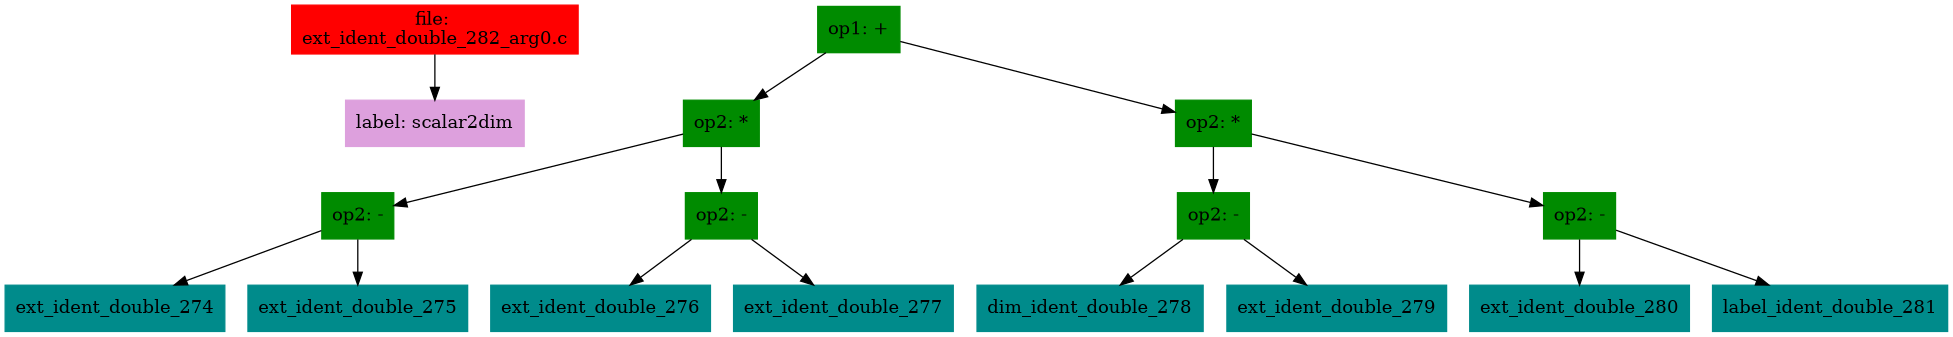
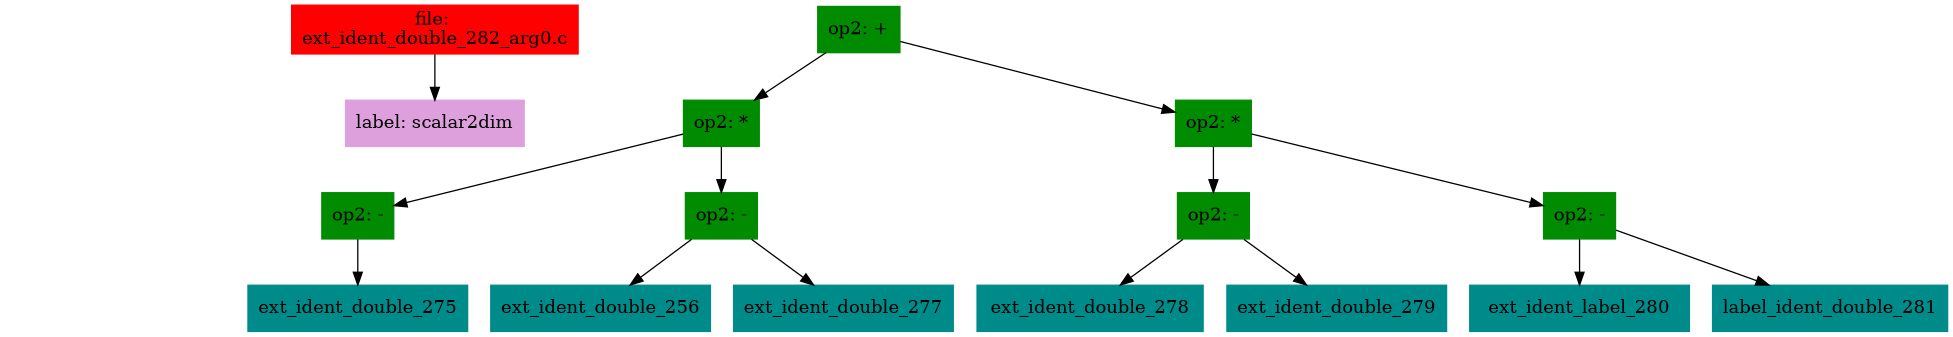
  digraph {
    fontname="DejaVu Serif"
    node [color=cyan4 fontname="DejaVu Serif" shape=box style=filled]
    edge [fontname="DejaVu Serif"]
    n1 [color=red label="file: \next_ident_double_282_arg0.c"]
    n2 [color=plum label="label: scalar2dim"]
-   n3 [color=green4 label="op1: +"]
+   n3 [color=green4 label="op2: +"]
    n4 [color=green4 label="op2: *"]
    n5 [color=green4 label="op2: *"]
    n6 [color=green4 label="op2: -"]
    n7 [color=green4 label="op2: -"]
    n8 [color=green4 label="op2: -"]
    n9 [color=green4 label="op2: -"]
-   n10 [label=ext_ident_double_274]
    n11 [label=ext_ident_double_275]
-   n12 [label=ext_ident_double_276]
+   n12 [label=ext_ident_double_256]
    n13 [label=ext_ident_double_277]
-   n14 [label=dim_ident_double_278]
+   n14 [label=ext_ident_double_278]
    n15 [label=ext_ident_double_279]
-   n16 [label=ext_ident_double_280]
+   n16 [label=ext_ident_label_280]
    n17 [label=label_ident_double_281]
    n1 -> n2
    n3 -> n4
    n3 -> n5
    n4 -> n6
    n4 -> n7
    n5 -> n8
    n5 -> n9
-   n6 -> n10
    n6 -> n11
    n7 -> n12
    n7 -> n13
    n8 -> n14
    n8 -> n15
    n9 -> n16
    n9 -> n17
  }
